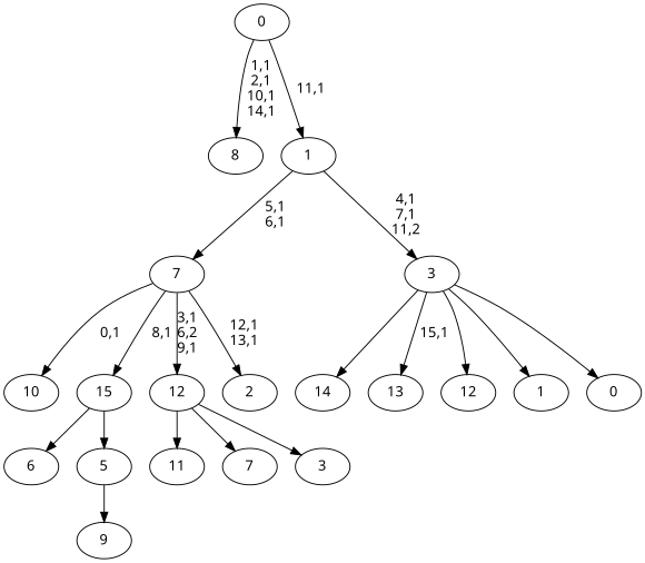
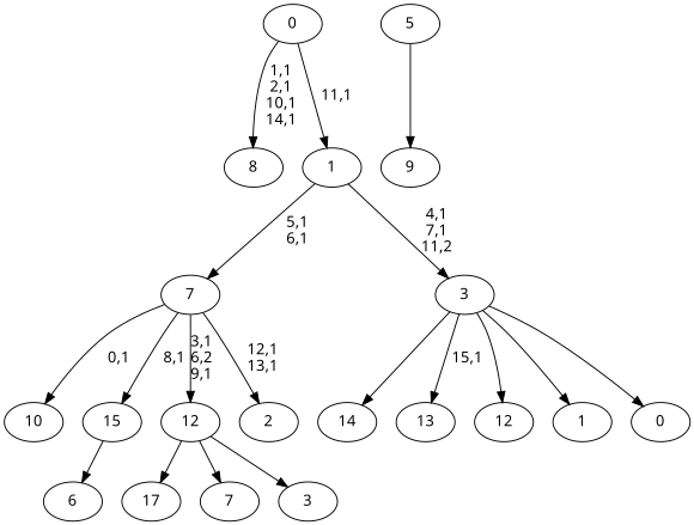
  digraph {
    fontname="Noto Sans"
    node [fontname="Noto Sans"]
    edge [fontname="Noto Sans"]
    n1 [label=14]
    n2 [label=13]
    n3 [label=12]
-   n4 [label=11]
+   n4 [label=17]
    n5 [label=10]
    n6 [label=9]
    n7 [label=8]
    n8 [label=7]
    n9 [label=6]
    n10 [label=5]
    15
    n12 [label=3]
    12
    n14 [label=2]
    7
    n16 [label=1]
    n17 [label=0]
    3
    1
    0
    n10 -> n6
    15 -> n9
-   15 -> n10
    12 -> n4
    12 -> n8
    12 -> n12
    7 -> n5 [label="0,1"]
    7 -> 15 [label="8,1"]
    7 -> 12 [label="3,1\n6,2\n9,1"]
    7 -> n14 [label="12,1\n13,1"]
    3 -> n1
    3 -> n2 [label="15,1"]
    3 -> n3
    3 -> n16
    3 -> n17
    1 -> 7 [label="5,1\n6,1"]
    1 -> 3 [label="4,1\n7,1\n11,2"]
    0 -> n7 [label="1,1\n2,1\n10,1\n14,1"]
    0 -> 1 [label="11,1"]
  }
